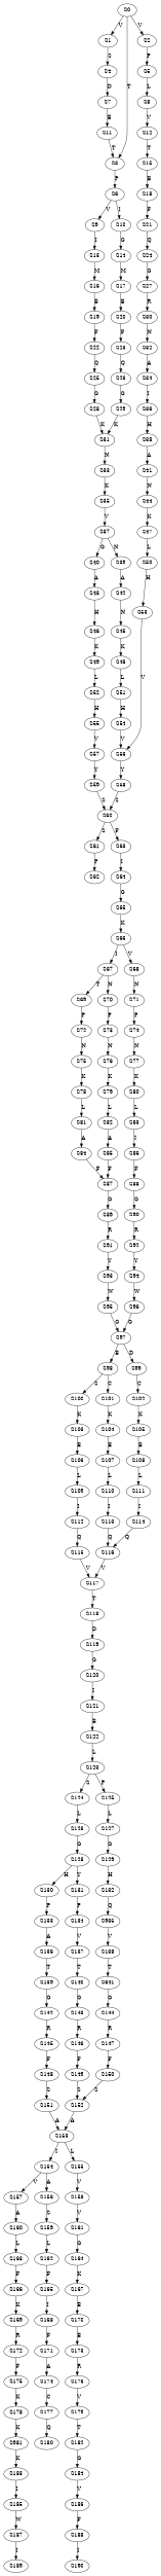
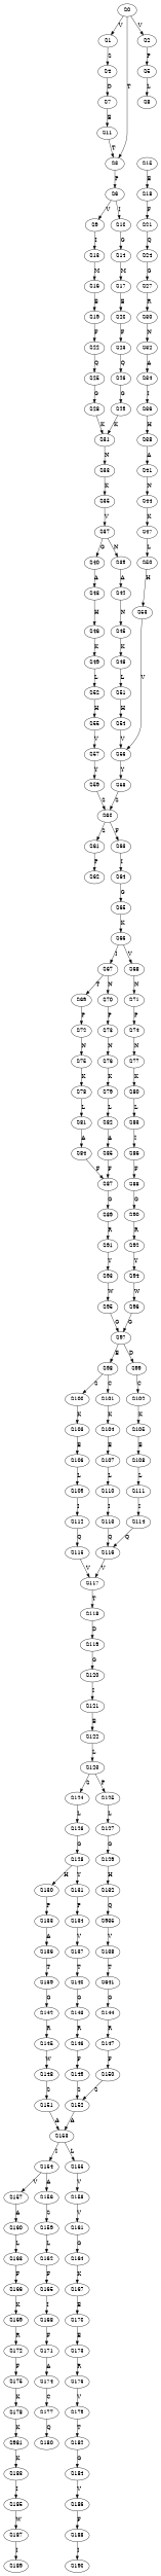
  strict digraph {
    S0
    S1
    S2
    S3
    S4
    S5
    S6
    S7
    S8
    S9
    S10
    S11
-   S12
    S13
    S14
    S15
    S16
    S17
    S18
    S19
    S20
    S21
    S22
    S23
    S24
    S25
    S26
    S27
    S28
    S29
    S30
    S31
    S32
    S33
    S34
    S35
    S36
    S37
    S38
    S39
    S40
    S41
    S42
    S43
    S44
    S45
    S46
    S47
    S48
    S49
    S50
    S51
    S52
    S53
    S54
    S55
    S56
    S57
    S58
    S59
    S60
    S61
    S63
    S62
    S64
    S65
    S66
    S67
    S68
    S69
    S70
    S71
    S72
    S73
    S74
    S75
    S76
    S77
    S78
    S79
    S80
    S81
    S82
    S83
    S84
    S85
    S86
    S87
    S88
    S89
    S90
    S91
    S92
    S93
    S94
    S95
    S96
    S97
    S98
    S99
    S100
    S101
    S102
    S103
    S104
    S105
    S106
    S107
    S108
    S109
    S110
    S111
    S112
    S113
    S114
    S115
    S116
    S117
    S118
    S119
    S120
    S121
    S122
    S123
    S124
    S125
    S126
    S127
    S128
    S129
    S130
    S131
    S132
    S133
    S134
    n136 [label=S935]
    S136
    S137
    S138
    S139
    S140
    n142 [label=S641]
    S142
    S143
    S144
    S145
    S146
    S147
    S148
    S149
    S150
    S151
    S152
    S153
    S154
    S155
    S156
    S157
    S158
    S159
    S160
    S161
    S162
    S163
    S164
    S165
    S166
    S167
    S168
    S169
    S170
    S171
    S172
    S173
    S174
    S175
    S176
    S177
    S178
    S179
    S180
    n182 [label=S981]
    S182
    S183
    S184
    S185
    S186
    S187
    S188
    S189
    S190
    S0 -> S1 [label=V]
    S0 -> S2 [label=V]
    S0 -> S3 [label=T]
    S1 -> S4 [label=S]
    S2 -> S5 [label=P]
    S3 -> S6 [label=P]
    S4 -> S7 [label=D]
    S5 -> S8 [label=L]
    S6 -> S9 [label=V]
    S6 -> S10 [label=I]
    S7 -> S11 [label=E]
-   S8 -> S12 [label=V]
    S9 -> S13 [label=I]
    S10 -> S14 [label=G]
    S11 -> S3 [label=T]
-   S12 -> S15 [label=T]
    S13 -> S16 [label=M]
    S14 -> S17 [label=M]
    S15 -> S18 [label=E]
    S16 -> S19 [label=E]
    S17 -> S20 [label=E]
    S18 -> S21 [label=F]
    S19 -> S22 [label=F]
    S20 -> S23 [label=F]
    S21 -> S24 [label=Q]
    S22 -> S25 [label=Q]
    S23 -> S26 [label=Q]
    S24 -> S27 [label=G]
    S25 -> S28 [label=G]
    S26 -> S29 [label=G]
    S27 -> S30 [label=R]
    S28 -> S31 [label=K]
    S29 -> S31 [label=K]
    S30 -> S32 [label=N]
    S31 -> S33 [label=N]
    S32 -> S34 [label=A]
    S33 -> S35 [label=K]
    S34 -> S36 [label=I]
    S35 -> S37 [label=V]
    S36 -> S38 [label=H]
    S37 -> S39 [label=N]
    S37 -> S40 [label=G]
    S38 -> S41 [label=A]
    S39 -> S42 [label=A]
    S40 -> S43 [label=A]
    S41 -> S44 [label=N]
    S42 -> S45 [label=N]
    S43 -> S46 [label=H]
    S44 -> S47 [label=K]
    S45 -> S48 [label=K]
    S46 -> S49 [label=K]
    S47 -> S50 [label=L]
    S48 -> S51 [label=L]
    S49 -> S52 [label=L]
    S50 -> S53 [label=H]
    S51 -> S54 [label=H]
    S52 -> S55 [label=H]
    S53 -> S56 [label=V]
    S54 -> S56 [label=V]
    S55 -> S57 [label=V]
    S56 -> S58 [label=Y]
    S57 -> S59 [label=Y]
    S58 -> S60 [label=S]
    S59 -> S60 [label=S]
    S60 -> S61 [label=S]
    S60 -> S63 [label=F]
    S61 -> S62 [label=P]
    S63 -> S64 [label=I]
    S64 -> S65 [label=G]
    S65 -> S66 [label=K]
    S66 -> S67 [label=I]
    S66 -> S68 [label=V]
    S67 -> S69 [label=T]
    S67 -> S70 [label=N]
    S68 -> S71 [label=N]
    S69 -> S72 [label=P]
    S70 -> S73 [label=P]
    S71 -> S74 [label=P]
    S72 -> S75 [label=N]
    S73 -> S76 [label=N]
    S74 -> S77 [label=N]
    S75 -> S78 [label=K]
    S76 -> S79 [label=K]
    S77 -> S80 [label=K]
    S78 -> S81 [label=L]
    S79 -> S82 [label=L]
    S80 -> S83 [label=L]
    S81 -> S84 [label=A]
    S82 -> S85 [label=A]
    S83 -> S86 [label=I]
    S84 -> S87 [label=F]
    S85 -> S87 [label=F]
    S86 -> S88 [label=F]
    S87 -> S89 [label=G]
    S88 -> S90 [label=G]
    S89 -> S91 [label=R]
    S90 -> S92 [label=R]
    S91 -> S93 [label=Y]
    S92 -> S94 [label=Y]
    S93 -> S95 [label=W]
    S94 -> S96 [label=W]
    S95 -> S97 [label=G]
    S96 -> S97 [label=G]
    S97 -> S98 [label=E]
    S97 -> S99 [label=D]
    S98 -> S100 [label=S]
    S98 -> S101 [label=C]
    S99 -> S102 [label=C]
    S100 -> S103 [label=K]
    S101 -> S104 [label=K]
    S102 -> S105 [label=K]
    S103 -> S106 [label=E]
    S104 -> S107 [label=E]
    S105 -> S108 [label=E]
    S106 -> S109 [label=L]
    S107 -> S110 [label=L]
    S108 -> S111 [label=L]
    S109 -> S112 [label=I]
    S110 -> S113 [label=I]
    S111 -> S114 [label=I]
    S112 -> S115 [label=Q]
    S113 -> S116 [label=Q]
    S114 -> S116 [label=Q]
    S115 -> S117 [label=V]
    S116 -> S117 [label=V]
    S117 -> S118 [label=T]
    S118 -> S119 [label=D]
    S119 -> S120 [label=G]
    S120 -> S121 [label=I]
    S121 -> S122 [label=E]
    S122 -> S123 [label=L]
    S123 -> S124 [label=S]
    S123 -> S125 [label=P]
    S124 -> S126 [label=L]
    S125 -> S127 [label=L]
    S126 -> S128 [label=G]
    S127 -> S129 [label=G]
    S128 -> S130 [label=H]
    S128 -> S131 [label=Y]
    S129 -> S132 [label=H]
    S130 -> S133 [label=P]
    S131 -> S134 [label=P]
    S132 -> n136 [label=Q]
    S133 -> S136 [label=A]
    S134 -> S137 [label=V]
    n136 -> S138 [label=V]
    S136 -> S139 [label=T]
    S137 -> S140 [label=T]
    S138 -> n142 [label=T]
    S139 -> S142 [label=G]
    S140 -> S143 [label=G]
    n142 -> S144 [label=G]
    S142 -> S145 [label=R]
    S143 -> S146 [label=R]
    S144 -> S147 [label=R]
-   S145 -> S148 [label=F]
+   S145 -> S148 [label=W]
    S146 -> S149 [label=F]
    S147 -> S150 [label=F]
    S148 -> S151 [label=S]
    S149 -> S152 [label=S]
    S150 -> S152 [label=S]
    S151 -> S153 [label=A]
    S152 -> S153 [label=A]
    S153 -> S154 [label=I]
    S153 -> S155 [label=L]
    S154 -> S156 [label=A]
    S154 -> S157 [label=V]
    S155 -> S158 [label=V]
    S156 -> S159 [label=S]
    S157 -> S160 [label=A]
    S158 -> S161 [label=V]
    S159 -> S162 [label=L]
    S160 -> S163 [label=L]
    S161 -> S164 [label=G]
    S162 -> S165 [label=F]
    S163 -> S166 [label=F]
    S164 -> S167 [label=K]
    S165 -> S168 [label=I]
    S166 -> S169 [label=K]
    S167 -> S170 [label=E]
    S168 -> S171 [label=F]
    S169 -> S172 [label=R]
    S170 -> S173 [label=E]
    S171 -> S174 [label=A]
    S172 -> S175 [label=F]
    S173 -> S176 [label=R]
    S174 -> S177 [label=C]
    S175 -> S178 [label=K]
    S176 -> S179 [label=V]
    S177 -> S180 [label=Q]
    S178 -> n182 [label=K]
    S179 -> S182 [label=T]
    n182 -> S183 [label=K]
    S182 -> S184 [label=G]
    S183 -> S185 [label=I]
    S184 -> S186 [label=V]
    S185 -> S187 [label=W]
    S186 -> S188 [label=F]
    S187 -> S189 [label=I]
    S188 -> S190 [label=I]
  }
